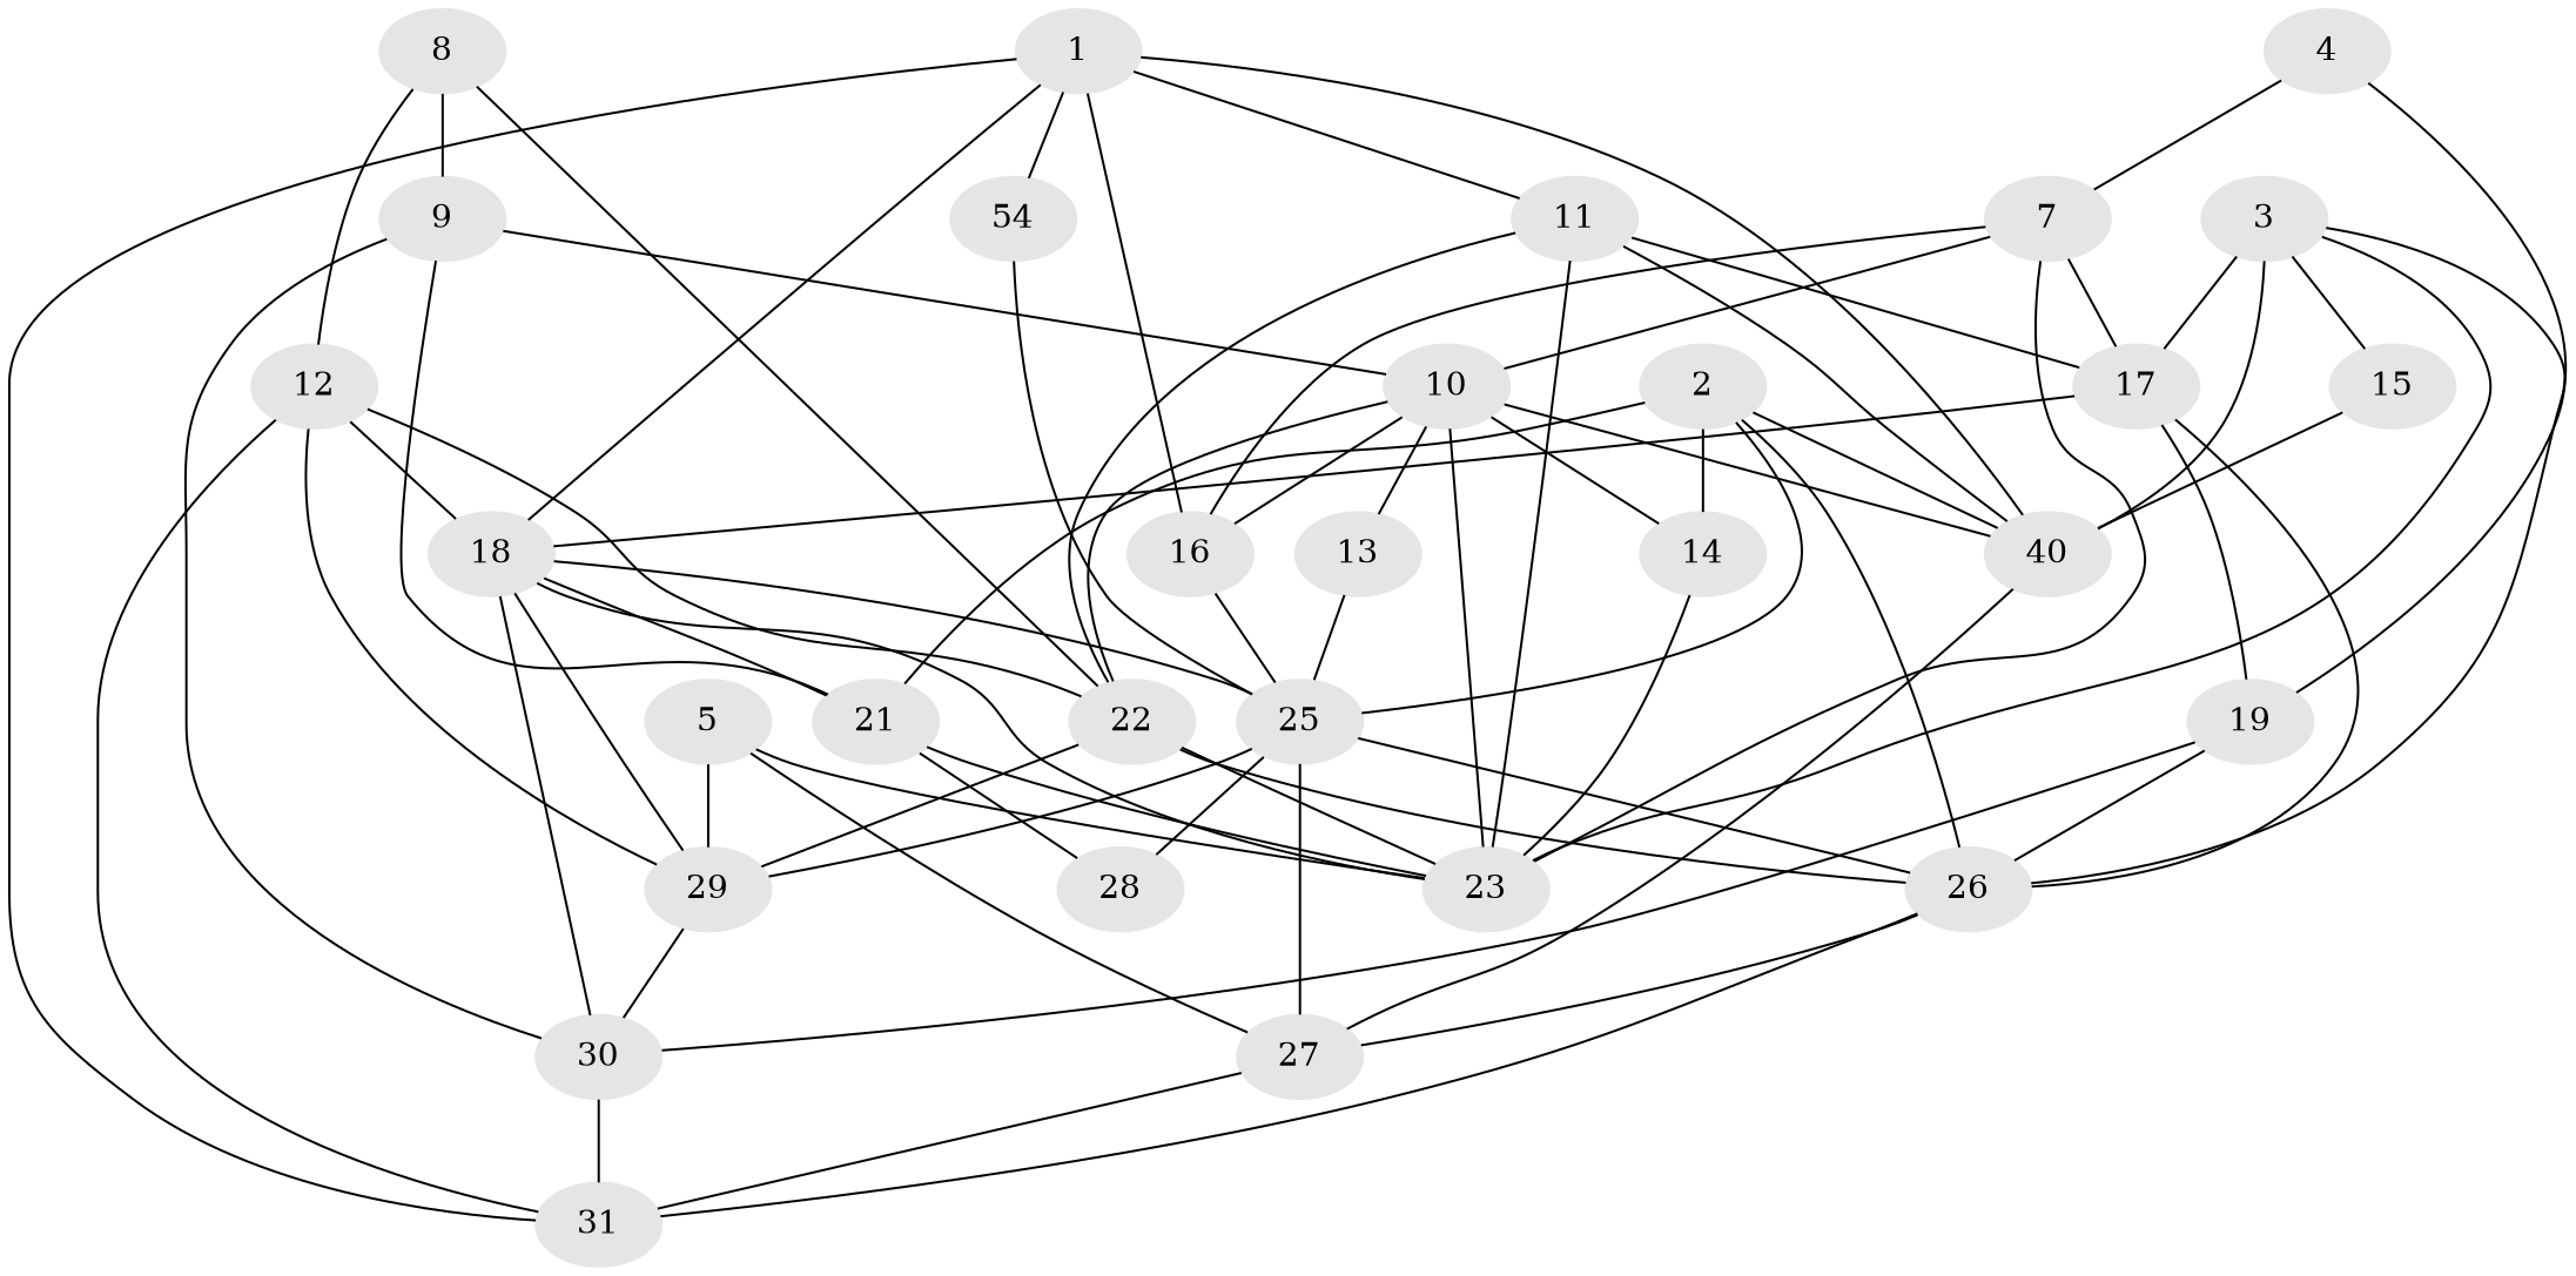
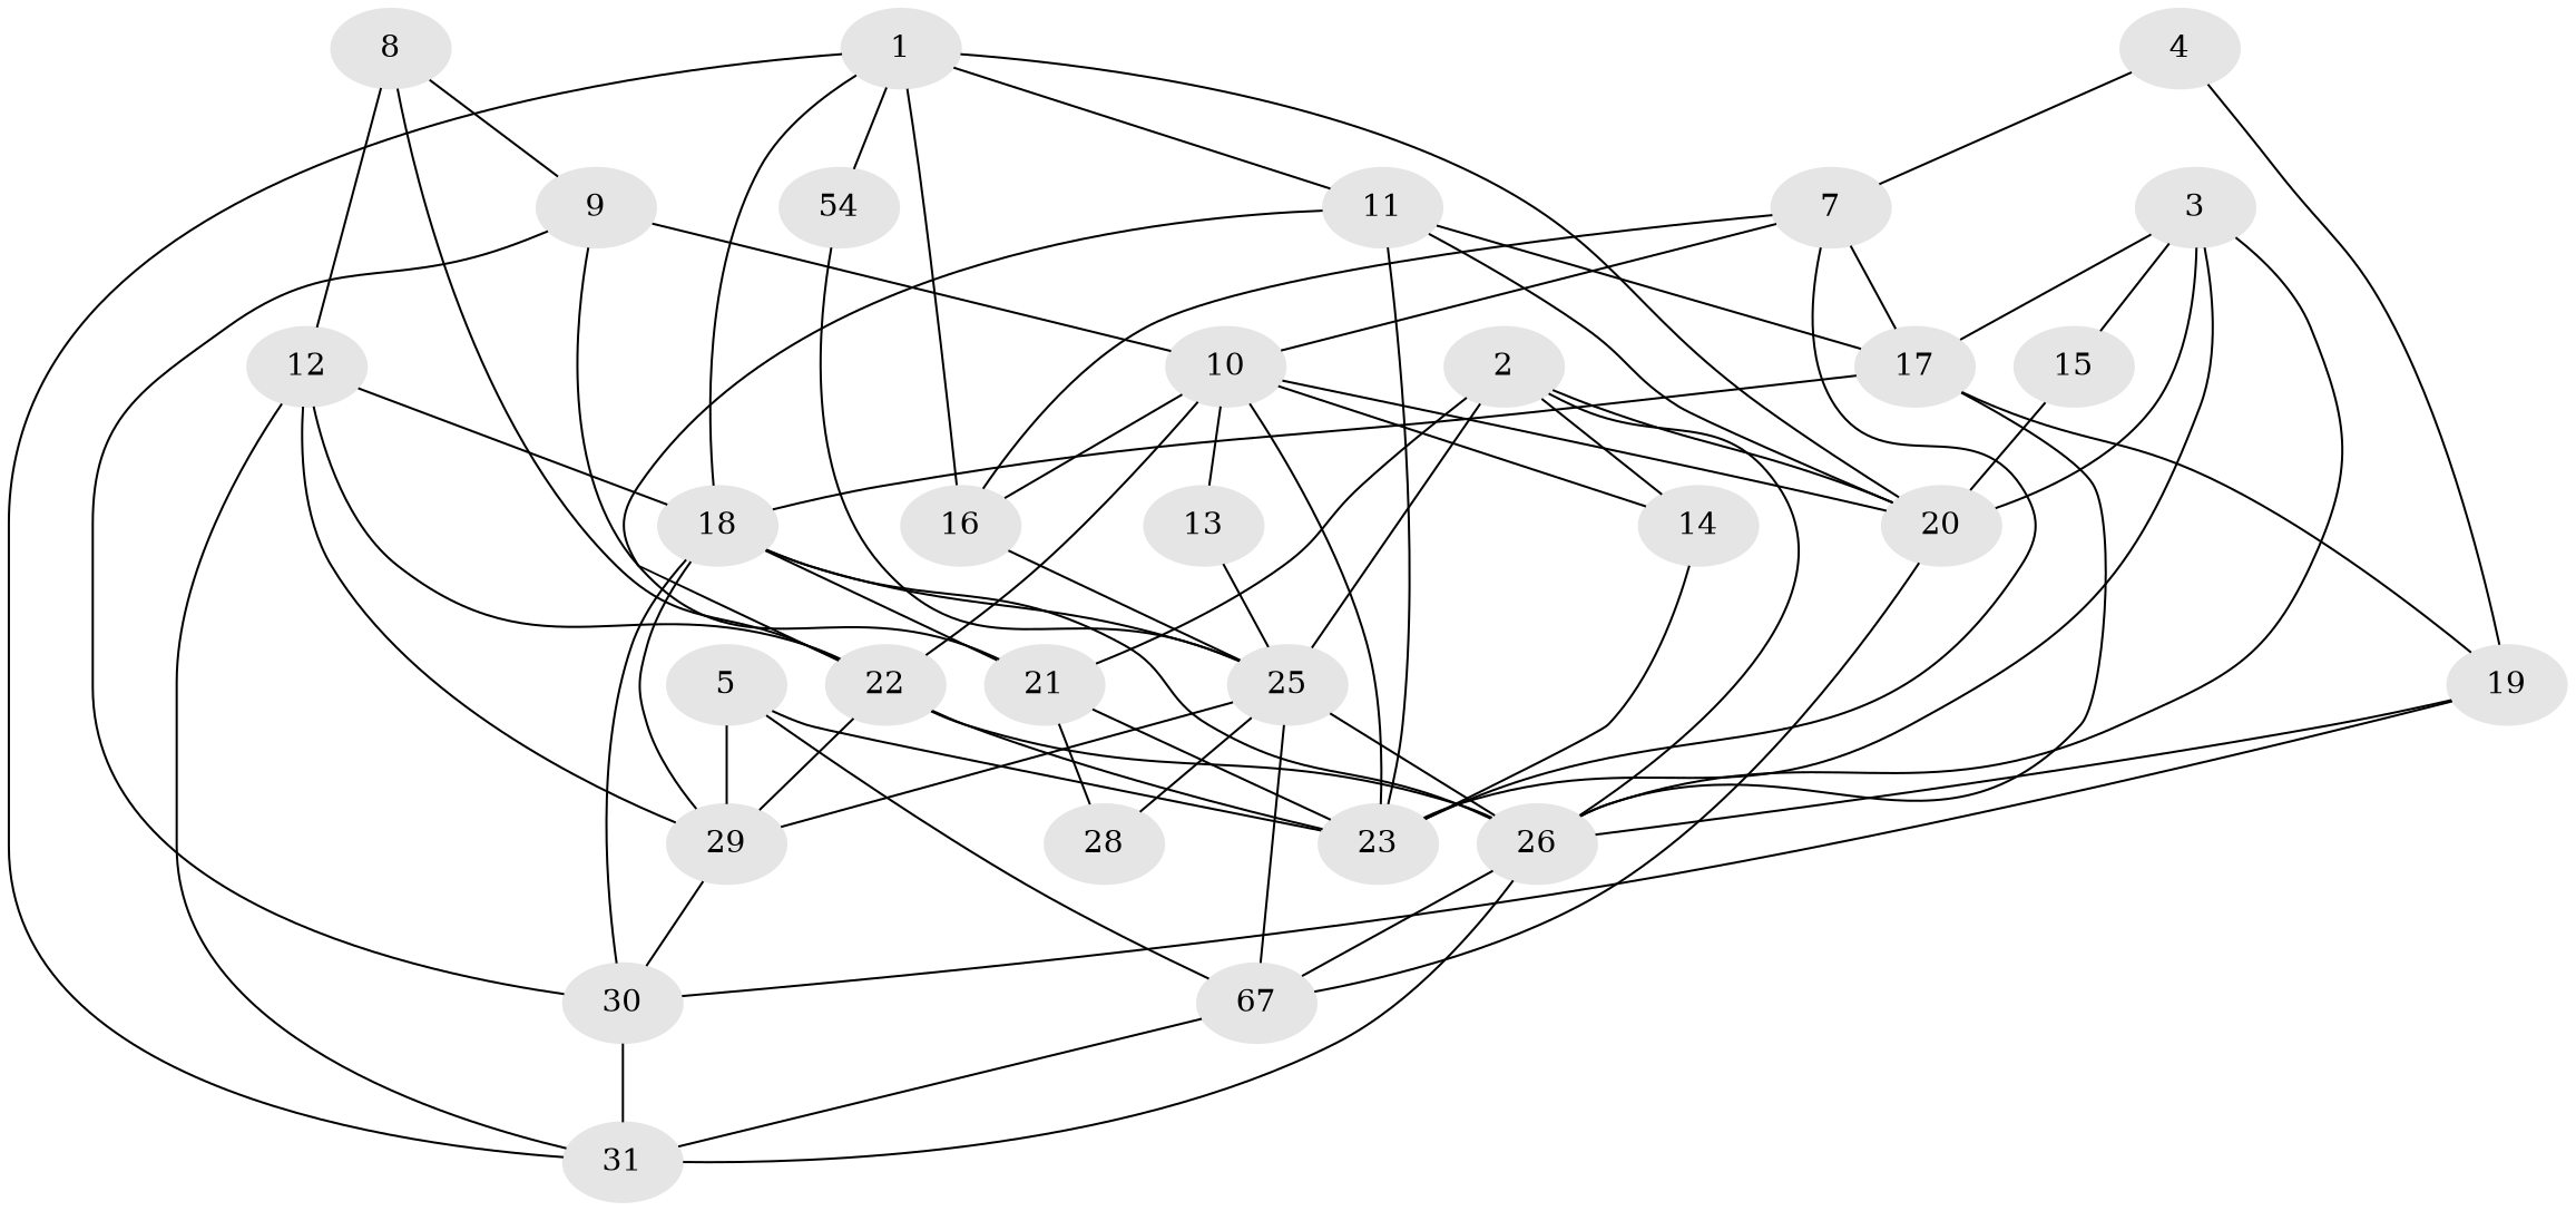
  graph {
    node [color=gray90 style=filled]
    edge [weight=1.0]
    1
    11
    16
    18
-   20 [label=40]
+   20
    n6 [label=54]
    31
    17
    23
    22
    25
    21
    26
    29
    30
-   27
+   27 [label=67]
    2
    14
    28
    3
    15
    19
    4
    7
    10
    5
    13
    8
    9
    12
    1 -- 11
    1 -- 16
    1 -- 18
    1 -- 20
    1 -- n6
    1 -- 31
    11 -- 20
    11 -- 17
    11 -- 23 [weight=2.0]
    11 -- 22
    16 -- 25
    18 -- 25
    18 -- 21
-   18 -- 23
+   18 -- 26
    18 -- 29
    18 -- 30
    20 -- 27
    n6 -- 25
    17 -- 18
    17 -- 26
    17 -- 19
    22 -- 23
    22 -- 26 [weight=3.0]
    22 -- 29
    25 -- 26
    25 -- 29 [weight=2.0]
    25 -- 27
    25 -- 28
    21 -- 23 [weight=2.0]
    21 -- 28
    26 -- 31
    26 -- 27
    29 -- 30
    30 -- 31
    27 -- 31
    2 -- 20
    2 -- 25
    2 -- 21
    2 -- 26
    2 -- 14
    14 -- 23
    3 -- 20 [weight=3.0]
    3 -- 17
    3 -- 23
    3 -- 26
    3 -- 15
    15 -- 20
    19 -- 26
    19 -- 30
    4 -- 19
    4 -- 7
    7 -- 16 [weight=2.0]
    7 -- 17
    7 -- 23
    7 -- 10
    10 -- 16
    10 -- 20
    10 -- 23
    10 -- 22
    10 -- 14
    10 -- 13
    5 -- 23
    5 -- 29
    5 -- 27
    13 -- 25
    8 -- 22
    8 -- 9
    8 -- 12
    9 -- 21
    9 -- 30
    9 -- 10
    12 -- 18
    12 -- 31
    12 -- 22 [weight=2.0]
    12 -- 29
  }
